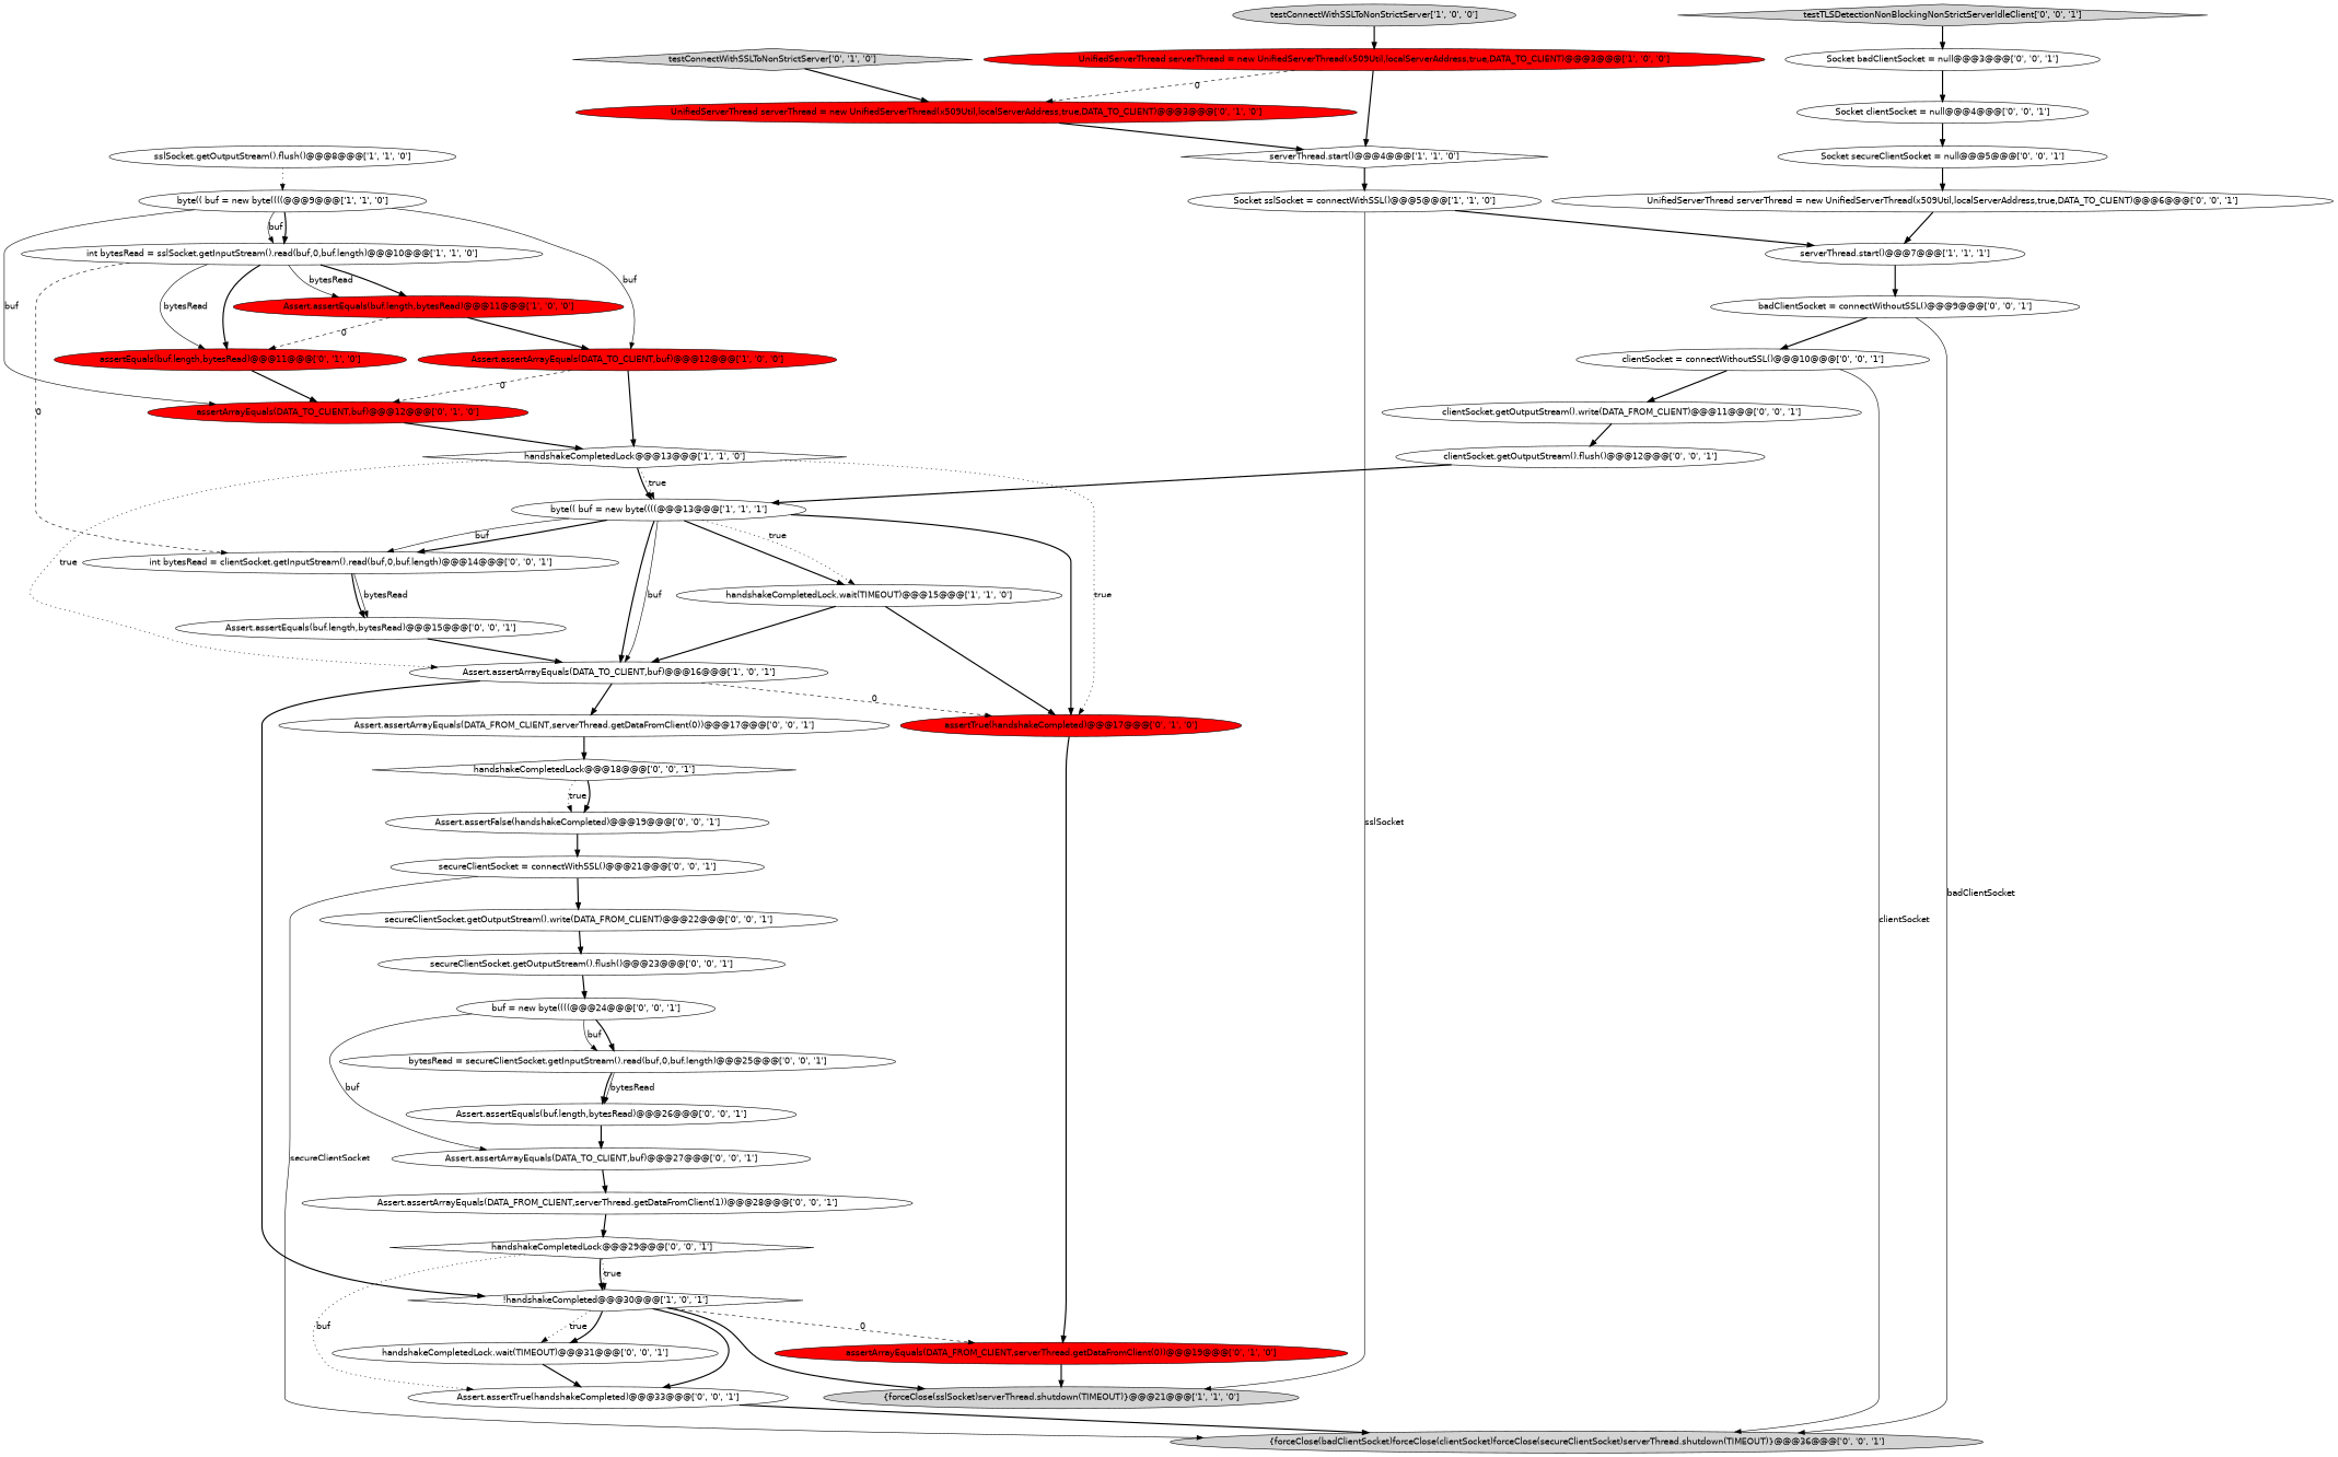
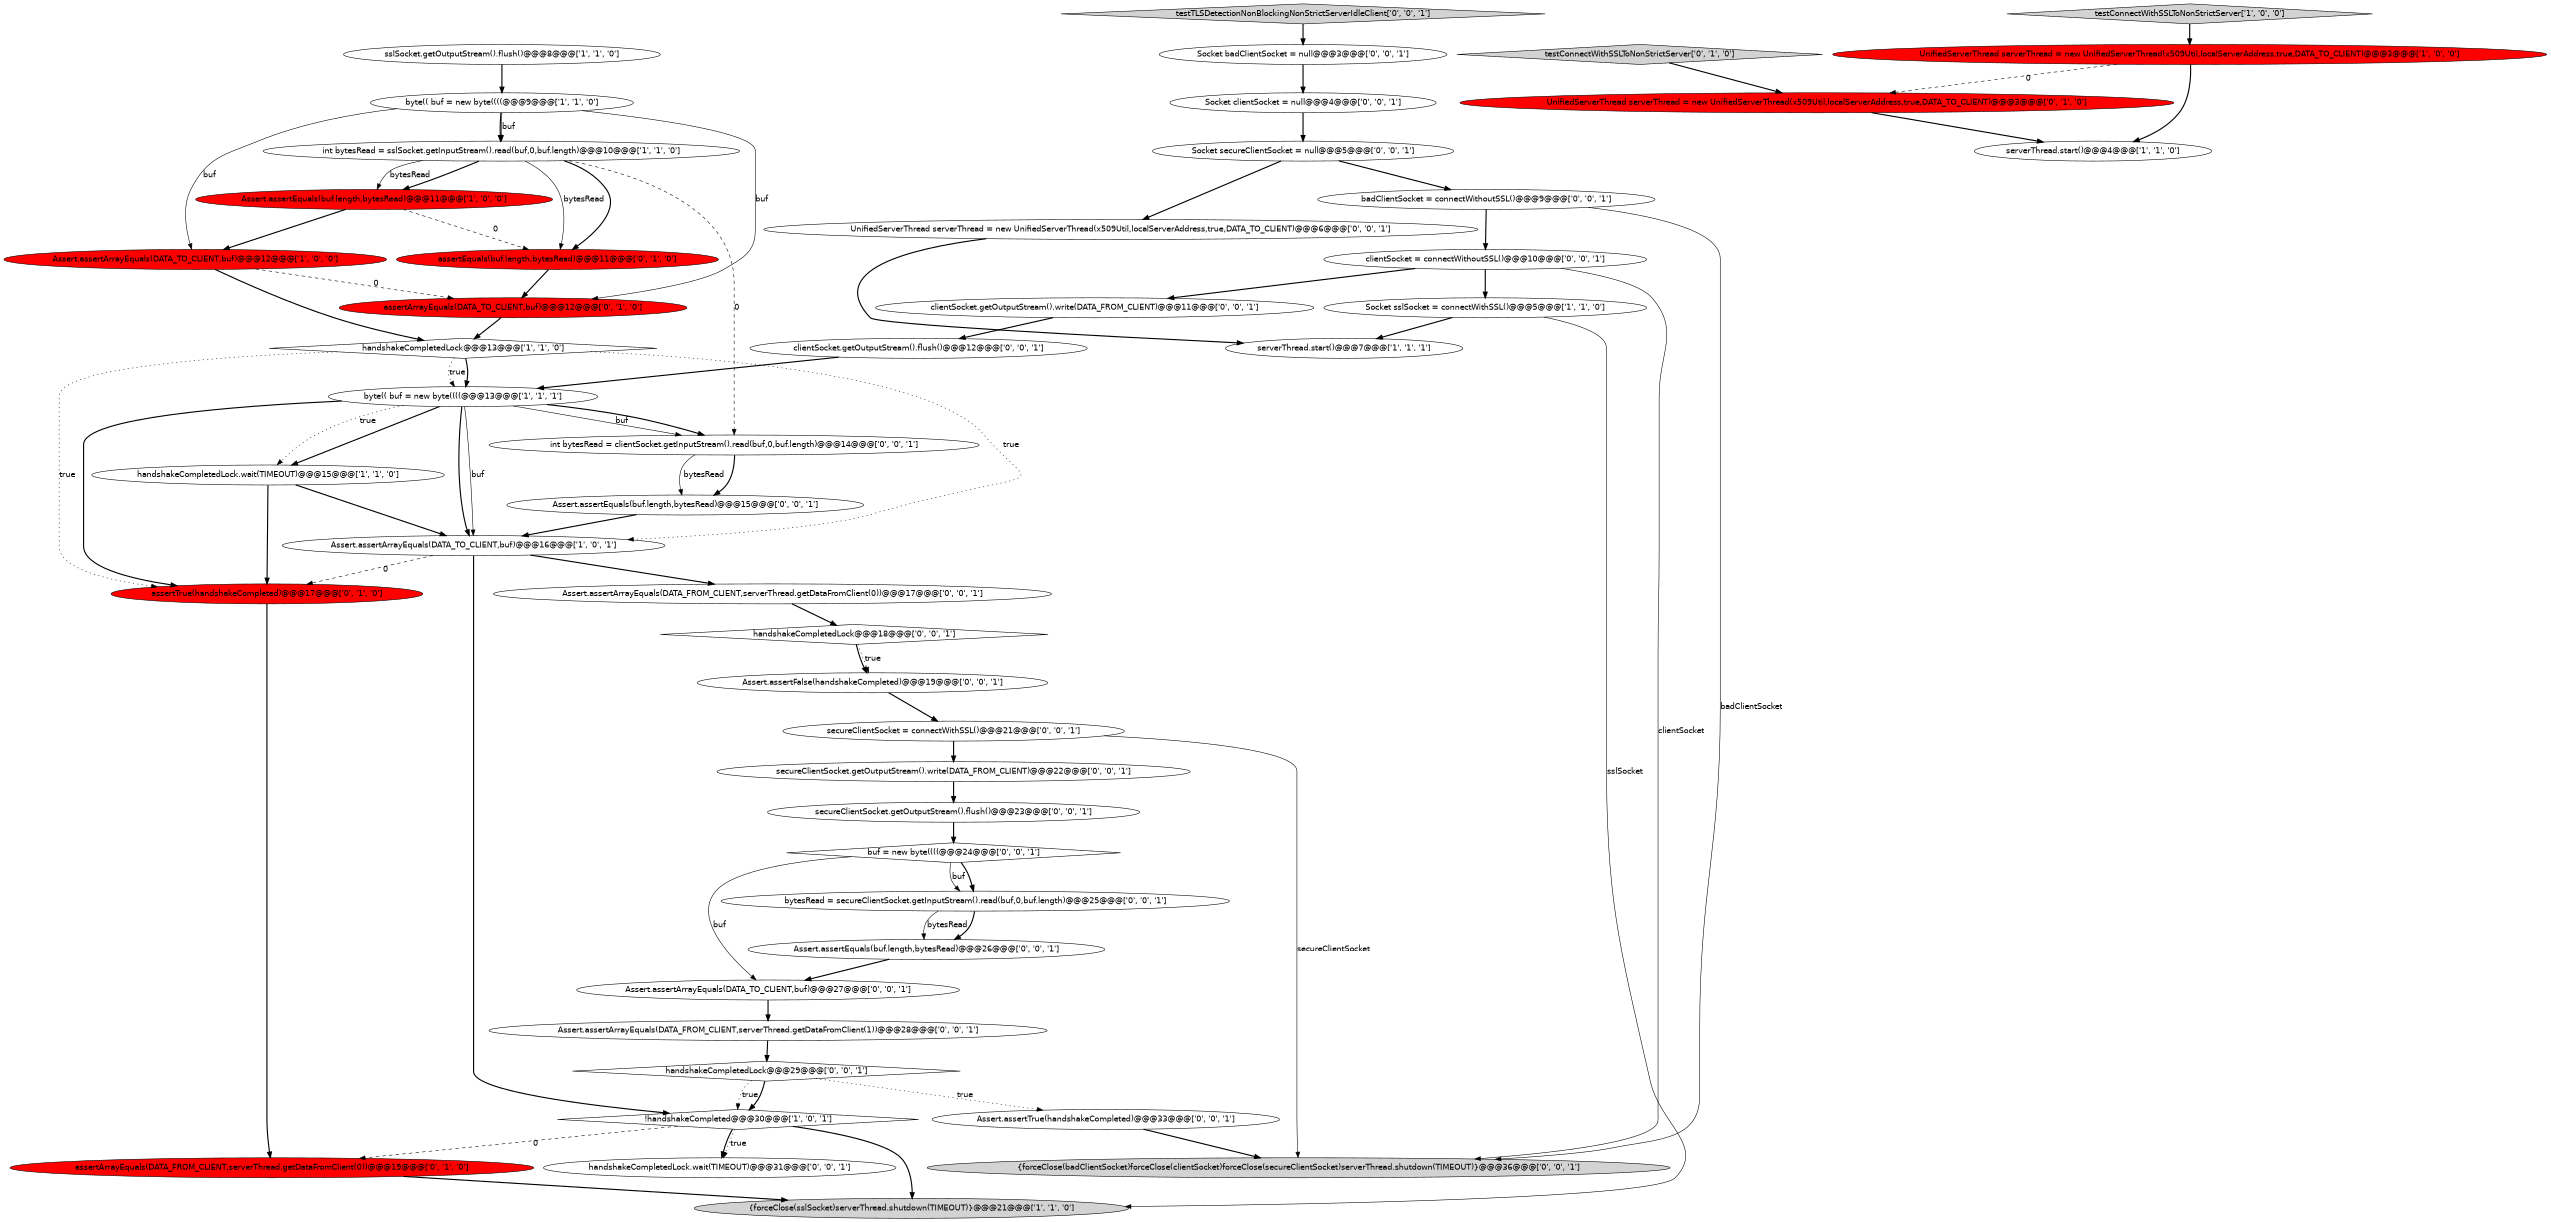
  digraph {
    fontname="DejaVu Sans"
    node [fillcolor=white fontname="DejaVu Sans" shape=ellipse style=filled]
    edge [fontname="DejaVu Sans" style=bold]
    n1 [fillcolor=lightgray label="{forceClose(sslSocket)serverThread.shutdown(TIMEOUT)}@@@21@@@['1', '1', '0']"]
    n2 [fillcolor=red label="Assert.assertEquals(buf.length,bytesRead)@@@11@@@['1', '0', '0']"]
    n3 [fillcolor=red label="Assert.assertArrayEquals(DATA_TO_CLIENT,buf)@@@12@@@['1', '0', '0']"]
    n4 [fillcolor=red label="assertEquals(buf.length,bytesRead)@@@11@@@['0', '1', '0']"]
    n5 [fillcolor=red label="assertArrayEquals(DATA_TO_CLIENT,buf)@@@12@@@['0', '1', '0']"]
    n6 [label="handshakeCompletedLock@@@13@@@['1', '1', '0']" shape=diamond]
    n7 [label="Assert.assertArrayEquals(DATA_TO_CLIENT,buf)@@@16@@@['1', '0', '1']"]
    n8 [fillcolor=red label="assertTrue(handshakeCompleted)@@@17@@@['0', '1', '0']"]
    n9 [label="Assert.assertArrayEquals(DATA_FROM_CLIENT,serverThread.getDataFromClient(0))@@@17@@@['0', '0', '1']"]
    n10 [label="!handshakeCompleted@@@30@@@['1', '0', '1']" shape=diamond]
    n11 [fillcolor=red label="assertArrayEquals(DATA_FROM_CLIENT,serverThread.getDataFromClient(0))@@@19@@@['0', '1', '0']"]
    n12 [label="handshakeCompletedLock@@@18@@@['0', '0', '1']" shape=diamond]
    n13 [label="Assert.assertTrue(handshakeCompleted)@@@33@@@['0', '0', '1']"]
    n14 [label="handshakeCompletedLock.wait(TIMEOUT)@@@31@@@['0', '0', '1']"]
    n15 [label="badClientSocket = connectWithoutSSL()@@@9@@@['0', '0', '1']"]
    n16 [label="clientSocket = connectWithoutSSL()@@@10@@@['0', '0', '1']"]
    n17 [fillcolor=lightgray label="{forceClose(badClientSocket)forceClose(clientSocket)forceClose(secureClientSocket)serverThread.shutdown(TIMEOUT)}@@@36@@@['0', '0', '1']"]
    n18 [label="clientSocket.getOutputStream().write(DATA_FROM_CLIENT)@@@11@@@['0', '0', '1']"]
    n19 [label="Socket secureClientSocket = null@@@5@@@['0', '0', '1']"]
    n20 [label="UnifiedServerThread serverThread = new UnifiedServerThread(x509Util,localServerAddress,true,DATA_TO_CLIENT)@@@6@@@['0', '0', '1']"]
    n21 [label="serverThread.start()@@@7@@@['1', '1', '1']"]
    n22 [label="Assert.assertArrayEquals(DATA_FROM_CLIENT,serverThread.getDataFromClient(1))@@@28@@@['0', '0', '1']"]
    n23 [label="handshakeCompletedLock@@@29@@@['0', '0', '1']" shape=diamond]
    n24 [label="clientSocket.getOutputStream().flush()@@@12@@@['0', '0', '1']"]
    n25 [label="byte(( buf = new byte((((@@@9@@@['1', '1', '0']"]
    n26 [label="int bytesRead = sslSocket.getInputStream().read(buf,0,buf.length)@@@10@@@['1', '1', '0']"]
    n27 [label="int bytesRead = clientSocket.getInputStream().read(buf,0,buf.length)@@@14@@@['0', '0', '1']"]
    n28 [label="secureClientSocket.getOutputStream().flush()@@@23@@@['0', '0', '1']"]
-   n29 [label="buf = new byte((((@@@24@@@['0', '0', '1']"]
+   n29 [label="buf = new byte((((@@@24@@@['0', '0', '1']" shape=diamond]
    n30 [label="bytesRead = secureClientSocket.getInputStream().read(buf,0,buf.length)@@@25@@@['0', '0', '1']"]
    n31 [label="Assert.assertArrayEquals(DATA_TO_CLIENT,buf)@@@27@@@['0', '0', '1']"]
    n32 [label="Socket clientSocket = null@@@4@@@['0', '0', '1']"]
    n33 [label="byte(( buf = new byte((((@@@13@@@['1', '1', '1']"]
    n34 [label="Assert.assertFalse(handshakeCompleted)@@@19@@@['0', '0', '1']"]
    n35 [label="secureClientSocket = connectWithSSL()@@@21@@@['0', '0', '1']"]
    n36 [label="secureClientSocket.getOutputStream().write(DATA_FROM_CLIENT)@@@22@@@['0', '0', '1']"]
    n37 [label="Assert.assertEquals(buf.length,bytesRead)@@@26@@@['0', '0', '1']"]
    n38 [fillcolor=red label="UnifiedServerThread serverThread = new UnifiedServerThread(x509Util,localServerAddress,true,DATA_TO_CLIENT)@@@3@@@['1', '0', '0']"]
-   n39 [label="serverThread.start()@@@4@@@['1', '1', '0']" shape=diamond]
+   n39 [label="serverThread.start()@@@4@@@['1', '1', '0']"]
    n40 [fillcolor=red label="UnifiedServerThread serverThread = new UnifiedServerThread(x509Util,localServerAddress,true,DATA_TO_CLIENT)@@@3@@@['0', '1', '0']"]
    n41 [label="Socket sslSocket = connectWithSSL()@@@5@@@['1', '1', '0']"]
    n42 [label="Assert.assertEquals(buf.length,bytesRead)@@@15@@@['0', '0', '1']"]
    n43 [label="sslSocket.getOutputStream().flush()@@@8@@@['1', '1', '0']"]
    n44 [fillcolor=lightgray label="testConnectWithSSLToNonStrictServer['0', '1', '0']" shape=diamond]
    n45 [label="handshakeCompletedLock.wait(TIMEOUT)@@@15@@@['1', '1', '0']"]
-   n46 [fillcolor=lightgray label="testConnectWithSSLToNonStrictServer['1', '0', '0']"]
+   n46 [fillcolor=lightgray label="testConnectWithSSLToNonStrictServer['1', '0', '0']" shape=diamond]
    n47 [fillcolor=lightgray label="testTLSDetectionNonBlockingNonStrictServerIdleClient['0', '0', '1']" shape=diamond]
    n48 [label="Socket badClientSocket = null@@@3@@@['0', '0', '1']"]
    n2 -> n3
    n2 -> n4 [label=0 style=dashed]
    n3 -> n5 [label=0 style=dashed]
    n3 -> n6
    n4 -> n5
    n5 -> n6
    n6 -> n7 [label=true style=dotted]
    n6 -> n8 [label=true style=dotted]
    n6 -> n33
    n6 -> n33 [label=true style=dotted]
    n7 -> n8 [label=0 style=dashed]
    n7 -> n9
    n7 -> n10
    n8 -> n11
    n9 -> n12
    n10 -> n1
    n10 -> n11 [label=0 style=dashed]
-   n10 -> n13
    n10 -> n14 [label=true style=dotted]
    n10 -> n14
    n11 -> n1
    n12 -> n34
    n12 -> n34 [label=true style=dotted]
    n13 -> n17
-   n14 -> n13
    n15 -> n16
    n15 -> n17 [label=badClientSocket style=solid]
    n16 -> n17 [label=clientSocket style=solid]
    n16 -> n18
    n18 -> n24
    n19 -> n20
    n20 -> n21
-   n21 -> n15
+   n19 -> n15
    n22 -> n23
    n23 -> n10 [label=true style=dotted]
    n23 -> n10
-   n23 -> n13 [label=buf style=dotted]
+   n23 -> n13 [label=true style=dotted]
    n24 -> n33
    n25 -> n3 [label=buf style=solid]
    n25 -> n5 [label=buf style=solid]
    n25 -> n26
    n25 -> n26 [label=buf style=solid]
    n26 -> n2
    n26 -> n2 [label=bytesRead style=solid]
    n26 -> n4 [label=bytesRead style=solid]
    n26 -> n4
    n26 -> n27 [label=0 style=dashed]
    n27 -> n42
    n27 -> n42 [label=bytesRead style=solid]
    n28 -> n29
    n29 -> n30
    n29 -> n30 [label=buf style=solid]
    n29 -> n31 [label=buf style=solid]
    n30 -> n37 [label=bytesRead style=solid]
    n30 -> n37
    n31 -> n22
    n32 -> n19
    n33 -> n7
    n33 -> n7 [label=buf style=solid]
    n33 -> n8
    n33 -> n27 [label=buf style=solid]
    n33 -> n27
    n33 -> n45
    n33 -> n45 [label=true style=dotted]
    n34 -> n35
    n35 -> n17 [label=secureClientSocket style=solid]
    n35 -> n36
    n36 -> n28
    n37 -> n31
    n38 -> n39
    n38 -> n40 [label=0 style=dashed]
-   n39 -> n41
+   n16 -> n41
    n40 -> n39
    n41 -> n1 [label=sslSocket style=solid]
    n41 -> n21
    n42 -> n7
-   n43 -> n25 [style=dotted]
+   n43 -> n25
    n44 -> n40
    n45 -> n7
    n45 -> n8
    n46 -> n38
    n47 -> n48
    n48 -> n32
  }
